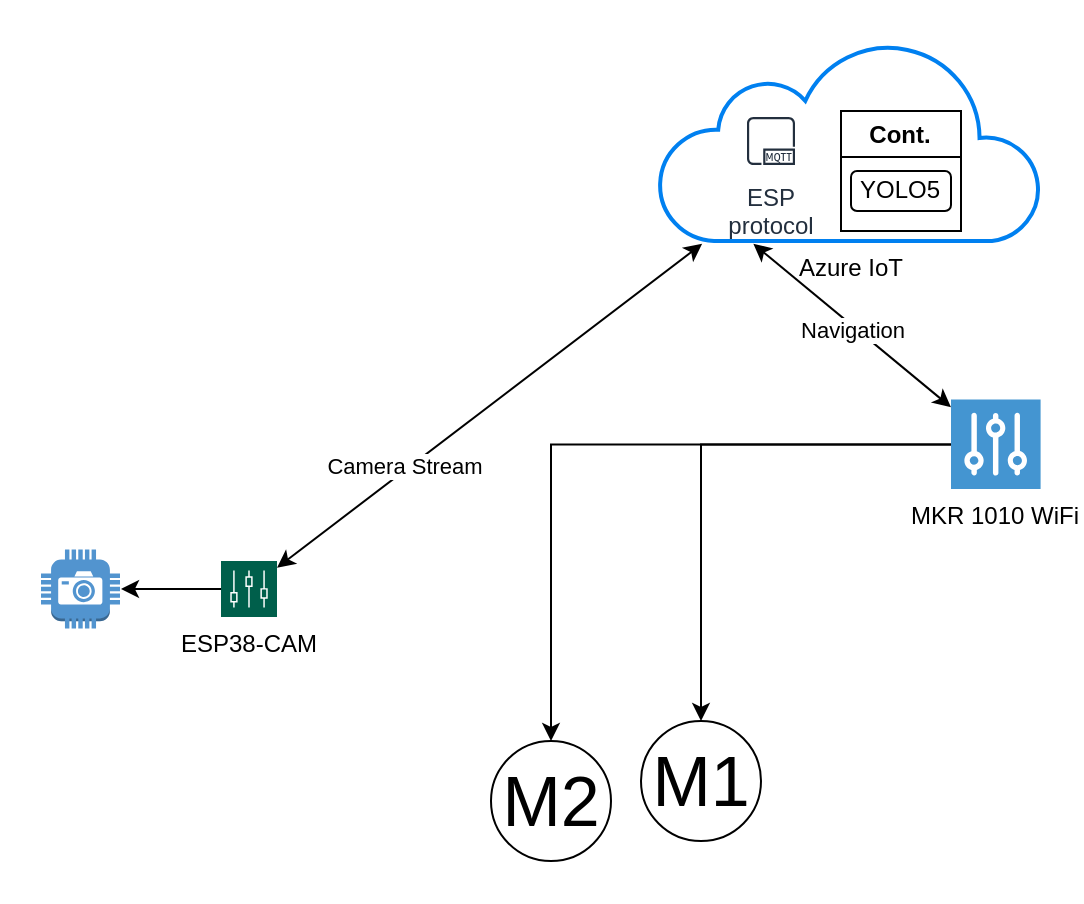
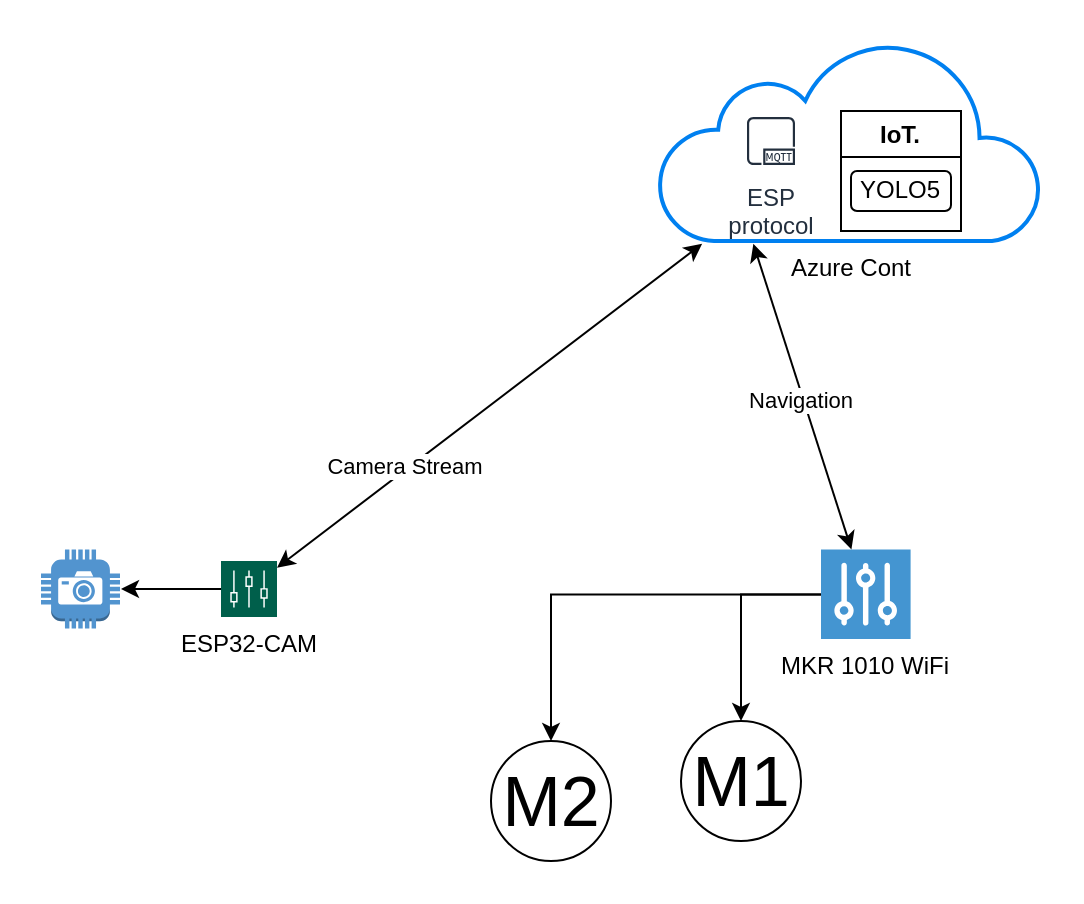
  <mxCell id="0" />
  <mxCell id="1" parent="0" />
  <mxCell id="2" style="edgeStyle=orthogonalEdgeStyle;rounded=0;orthogonalLoop=1;jettySize=auto;html=1;" edge="1" parent="1" source="3"><mxGeometry relative="1" as="geometry"><mxPoint x="60" y="294" as="targetPoint" /></mxGeometry></mxCell>
- <mxCell id="3" value="ESP38-CAM" style="sketch=0;pointerEvents=1;shadow=0;dashed=0;html=1;strokeColor=none;fillColor=#005F4B;labelPosition=center;verticalLabelPosition=bottom;verticalAlign=top;align=center;outlineConnect=0;shape=mxgraph.veeam2.controller;" vertex="1" parent="1"><mxGeometry x="110" y="280" width="28.0" height="28.0" as="geometry" /></mxCell>
+ <mxCell id="3" value="ESP32-CAM" style="sketch=0;pointerEvents=1;shadow=0;dashed=0;html=1;strokeColor=none;fillColor=#005F4B;labelPosition=center;verticalLabelPosition=bottom;verticalAlign=top;align=center;outlineConnect=0;shape=mxgraph.veeam2.controller;" vertex="1" parent="1"><mxGeometry x="110" y="280" width="28.0" height="28.0" as="geometry" /></mxCell>
  <mxCell id="4" style="edgeStyle=orthogonalEdgeStyle;rounded=0;orthogonalLoop=1;jettySize=auto;html=1;entryX=0.5;entryY=0;entryDx=0;entryDy=0;" edge="1" parent="1" source="6" target="14"><mxGeometry relative="1" as="geometry" /></mxCell>
  <mxCell id="5" style="edgeStyle=orthogonalEdgeStyle;rounded=0;orthogonalLoop=1;jettySize=auto;html=1;entryX=0.5;entryY=0;entryDx=0;entryDy=0;" edge="1" parent="1" source="6" target="15"><mxGeometry relative="1" as="geometry" /></mxCell>
- <mxCell id="6" value="MKR 1010 WiFi" style="pointerEvents=1;shadow=0;dashed=0;html=1;strokeColor=none;fillColor=#4495D1;labelPosition=center;verticalLabelPosition=bottom;verticalAlign=top;align=center;outlineConnect=0;shape=mxgraph.veeam.controller;" vertex="1" parent="1"><mxGeometry x="475" y="199.25" width="44.8" height="44.8" as="geometry" /></mxCell>
- <mxCell id="7" value="Azure IoT" style="html=1;verticalLabelPosition=bottom;align=center;labelBackgroundColor=#ffffff;verticalAlign=top;strokeWidth=2;strokeColor=#0080F0;shadow=0;dashed=0;shape=mxgraph.ios7.icons.cloud;" vertex="1" parent="1"><mxGeometry x="329" y="20" width="191" height="100" as="geometry" /></mxCell>
+ <mxCell id="6" value="MKR 1010 WiFi" style="pointerEvents=1;shadow=0;dashed=0;html=1;strokeColor=none;fillColor=#4495D1;labelPosition=center;verticalLabelPosition=bottom;verticalAlign=top;align=center;outlineConnect=0;shape=mxgraph.veeam.controller;" vertex="1" parent="1"><mxGeometry x="410" y="274.25" width="44.8" height="44.8" as="geometry" /></mxCell>
+ <mxCell id="7" value="Azure Cont" style="html=1;verticalLabelPosition=bottom;align=center;labelBackgroundColor=#ffffff;verticalAlign=top;strokeWidth=2;strokeColor=#0080F0;shadow=0;dashed=0;shape=mxgraph.ios7.icons.cloud;" vertex="1" parent="1"><mxGeometry x="329" y="20" width="191" height="100" as="geometry" /></mxCell>
  <mxCell id="8" value="" style="endArrow=classic;startArrow=classic;html=1;rounded=0;entryX=0.113;entryY=1.014;entryDx=0;entryDy=0;entryPerimeter=0;" edge="1" parent="1" source="3" target="7"><mxGeometry width="50" height="50" relative="1" as="geometry"><mxPoint x="280" y="290" as="sourcePoint" /><mxPoint x="360" y="170" as="targetPoint" /></mxGeometry></mxCell>
  <mxCell id="9" value="Camera Stream" style="edgeLabel;html=1;align=center;verticalAlign=middle;resizable=0;points=[];" vertex="1" connectable="0" parent="8"><mxGeometry x="-0.391" y="2" relative="1" as="geometry"><mxPoint as="offset" /></mxGeometry></mxCell>
  <mxCell id="10" value="" style="endArrow=classic;startArrow=classic;html=1;rounded=0;entryX=0.247;entryY=1.014;entryDx=0;entryDy=0;entryPerimeter=0;" edge="1" parent="1" source="6" target="7"><mxGeometry width="50" height="50" relative="1" as="geometry"><mxPoint x="170" y="282.106" as="sourcePoint" /><mxPoint x="377.95" y="120" as="targetPoint" /></mxGeometry></mxCell>
  <mxCell id="11" value="Navigation" style="edgeLabel;html=1;align=center;verticalAlign=middle;resizable=0;points=[];" vertex="1" connectable="0" parent="10"><mxGeometry x="-0.019" y="2" relative="1" as="geometry"><mxPoint as="offset" /></mxGeometry></mxCell>
  <mxCell id="12" value="ESP&#10;protocol" style="sketch=0;outlineConnect=0;fontColor=#232F3E;gradientColor=none;strokeColor=#232F3E;fillColor=#ffffff;dashed=0;verticalLabelPosition=bottom;verticalAlign=top;align=center;html=1;fontSize=12;fontStyle=0;aspect=fixed;shape=mxgraph.aws4.resourceIcon;resIcon=mxgraph.aws4.mqtt_protocol;" vertex="1" parent="1"><mxGeometry x="370" y="55" width="30" height="30" as="geometry" /></mxCell>
  <mxCell id="13" value="" style="outlineConnect=0;dashed=0;verticalLabelPosition=bottom;verticalAlign=top;align=center;html=1;shape=mxgraph.aws3.camera;fillColor=#5294CF;gradientColor=none;" vertex="1" parent="1"><mxGeometry x="20" y="274.25" width="39.5" height="39.5" as="geometry" /></mxCell>
  <mxCell id="14" value="M2" style="verticalLabelPosition=middle;shadow=0;dashed=0;align=center;html=1;verticalAlign=middle;strokeWidth=1;shape=ellipse;aspect=fixed;fontSize=35;" vertex="1" parent="1"><mxGeometry x="245" y="370" width="60" height="60" as="geometry" /></mxCell>
- <mxCell id="15" value="M1" style="verticalLabelPosition=middle;shadow=0;dashed=0;align=center;html=1;verticalAlign=middle;strokeWidth=1;shape=ellipse;aspect=fixed;fontSize=35;" vertex="1" parent="1"><mxGeometry x="320" y="360" width="60" height="60" as="geometry" /></mxCell>
- <mxCell id="16" value="Cont." style="swimlane;" vertex="1" parent="1"><mxGeometry x="420" y="55" width="60" height="60" as="geometry" /></mxCell>
+ <mxCell id="15" value="M1" style="verticalLabelPosition=middle;shadow=0;dashed=0;align=center;html=1;verticalAlign=middle;strokeWidth=1;shape=ellipse;aspect=fixed;fontSize=35;" vertex="1" parent="1"><mxGeometry x="340" y="360" width="60" height="60" as="geometry" /></mxCell>
+ <mxCell id="16" value="IoT." style="swimlane;" vertex="1" parent="1"><mxGeometry x="420" y="55" width="60" height="60" as="geometry" /></mxCell>
  <mxCell id="17" value="YOLO5" style="whiteSpace=wrap;html=1;rounded=1;" vertex="1" parent="1"><mxGeometry x="425" y="85" width="50" height="20" as="geometry" /></mxCell>
